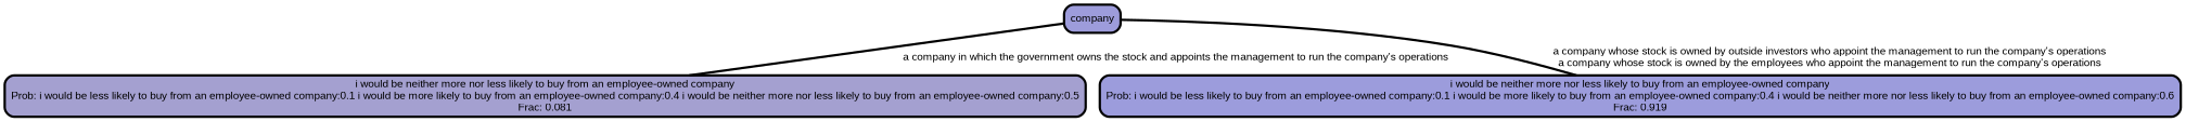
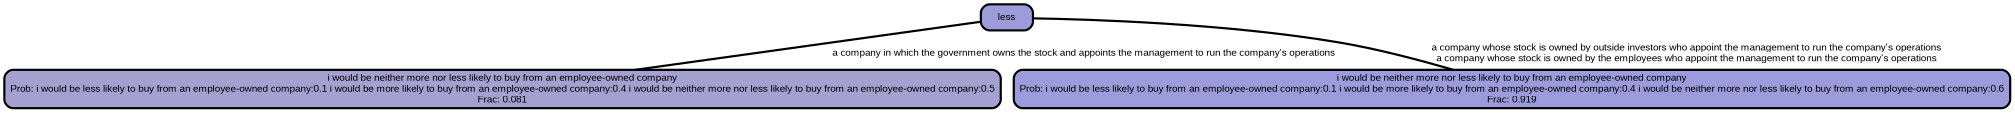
  graph {
    ranksep="0 equally"
    splines=straight
    fontname="Liberation Sans"
    node [color=black fontcolor=black fontname="Liberation Sans" penwidth=3 shape=box style="filled, rounded"]
    edge [color=black fontname="Liberation Sans" penwidth=3]
    n1 [fillcolor="#a4a0d0" label="i would be neither more nor less likely to buy from an employee-owned company\nProb: i would be less likely to buy from an employee-owned company:0.1 i would be more likely to buy from an employee-owned company:0.4 i would be neither more nor less likely to buy from an employee-owned company:0.5\nFrac: 0.081"]
-   n2 [fillcolor="#9d9cdb" label=company]
+   n2 [fillcolor="#9d9cdb" label=less]
    n3 [fillcolor="#9c9cdc" label="i would be neither more nor less likely to buy from an employee-owned company\nProb: i would be less likely to buy from an employee-owned company:0.1 i would be more likely to buy from an employee-owned company:0.4 i would be neither more nor less likely to buy from an employee-owned company:0.6\nFrac: 0.919"]
    subgraph sub_1 {
      rank=same
    }
    n2 -- n1 [label=" a company in which the government owns the stock and appoints the management to run the company's operations"]
    n2 -- n3 [label=" a company whose stock is owned by outside investors who appoint the management to run the company's operations\n a company whose stock is owned by the employees who appoint the management to run the company's operations"]
  }
